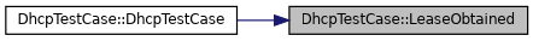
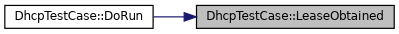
  digraph {
    rankdir=RL
    node [color=black fontname=Helvetica fontsize=10 shape=record style=filled]
    n1 [fillcolor=grey75 fontcolor=black height=0.2 label="DhcpTestCase::LeaseObtained" width=0.4]
-   n2 [fillcolor=white height=0.2 label="DhcpTestCase::DhcpTestCase" width=0.4]
+   n2 [fillcolor=white height=0.2 label="DhcpTestCase::DoRun" width=0.4]
    n1 -> n2 [color=midnightblue dir=back fontname=Helvetica fontsize=10 labelfontname=Helvetica labelfontsize=10 style=solid]
  }
